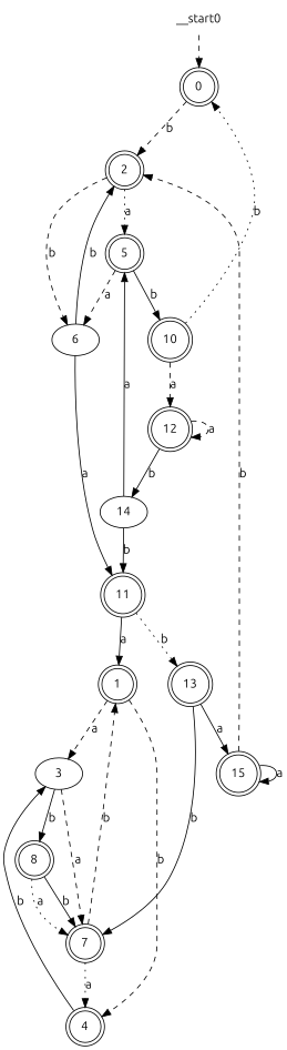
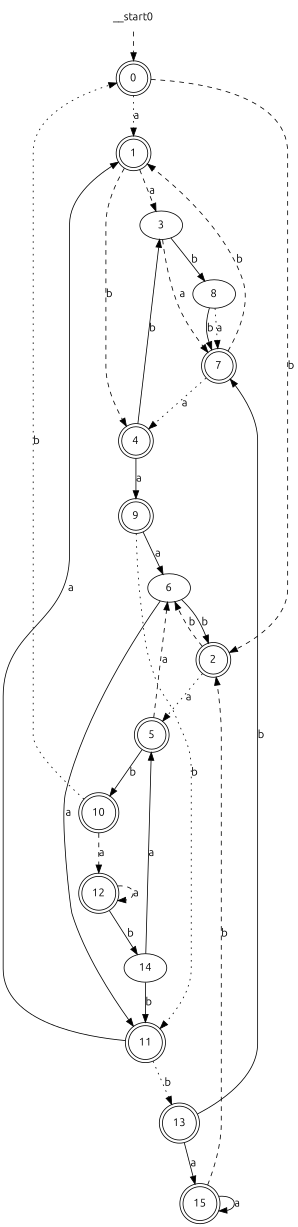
  digraph {
    fontname=Ubuntu
    node [fontname=Ubuntu shape=doublecircle]
    edge [fontname=Ubuntu style=solid]
    __start0 [shape=none]
    0
    1
    2
    3 [shape=""]
    4
    5
    6 [shape=ellipse]
    7
-   8
+   8 [shape=""]
+   9
    10
    11
    12
    13
    14 [shape=ellipse]
    15
    __start0 -> 0 [style=dashed]
+   0 -> 1 [label=a style=dotted]
    0 -> 2 [label=b style=dashed]
    1 -> 3 [label=a style=dashed]
    1 -> 4 [label=b style=dashed]
    2 -> 5 [label=a style=dotted]
    2 -> 6 [label=b style=dashed]
    3 -> 7 [label=a style=dashed]
    3 -> 8 [label=b]
    4 -> 3 [label=b]
+   4 -> 9 [label=a]
    5 -> 6 [label=a style=dashed]
    5 -> 10 [label=b]
    6 -> 2 [label=b]
    6 -> 11 [label=a]
    7 -> 1 [label=b style=dashed]
    7 -> 4 [label=a style=dotted]
    8 -> 7 [label=a style=dotted]
    8 -> 7 [label=b]
+   9 -> 6 [label=a]
+   9 -> 11 [label=b style=dotted]
    10 -> 0 [label=b style=dotted]
    10 -> 12 [label=a style=dashed]
    11 -> 1 [label=a]
    11 -> 13 [label=b style=dotted]
    12 -> 12 [label=a style=dashed]
    12 -> 14 [label=b]
    13 -> 7 [label=b]
    13 -> 15 [label=a]
    14 -> 5 [label=a]
    14 -> 11 [label=b]
    15 -> 2 [label=b style=dashed]
    15 -> 15 [label=a]
  }
